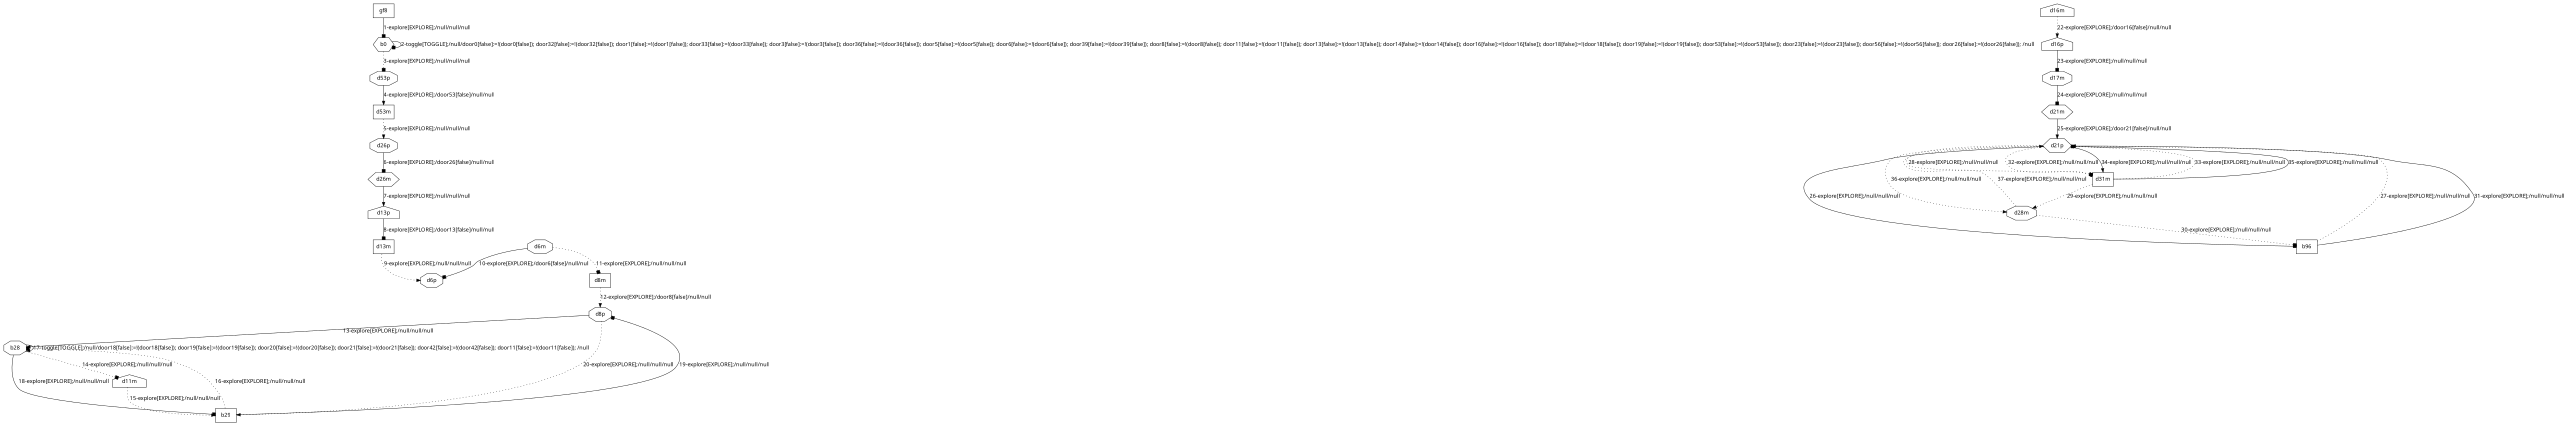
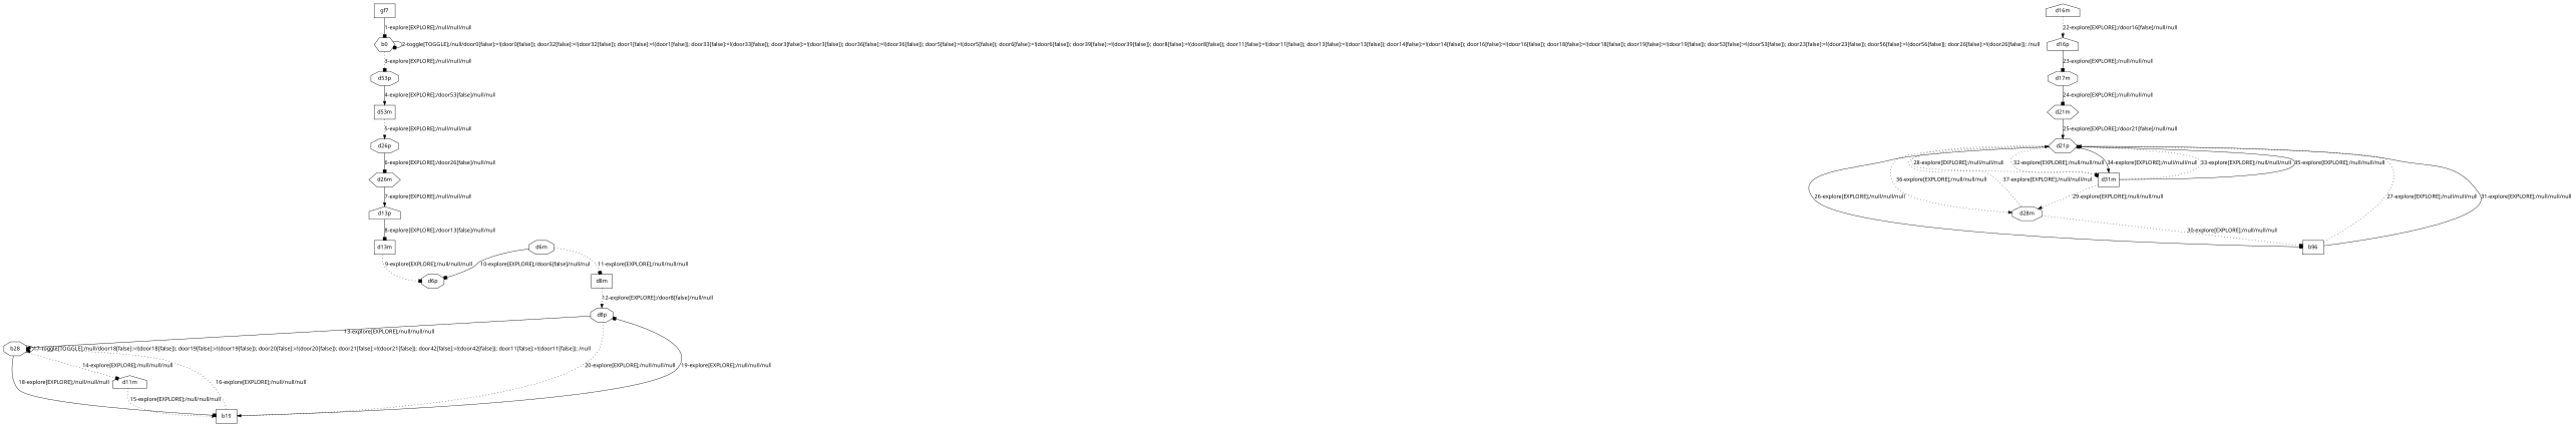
  digraph {
    fontname="Noto Sans"
    node [fontname="Noto Sans" shape=octagon]
    edge [arrowhead=box fontname="Noto Sans" style=solid]
-   gf8 [shape=box]
+   gf8 [shape=box label=gf7]
    b0 [shape=hexagon]
    d53p
    d53m [shape=box]
    d26p
    d26m [shape=hexagon]
    d13p [shape=house]
    d13m [shape=box]
    d6p
    d6m
    d8m [shape=box]
    d8p
    b28
-   b29 [shape=box]
+   b29 [shape=box label=b19]
    d11m [shape=house]
    d16m [shape=house]
    d16p [shape=house]
    d17m
    d21m [shape=hexagon]
    d21p [shape=hexagon]
    b96 [shape=box]
    d31m [shape=box]
    d28m
    gf8 -> b0 [label="1-explore[EXPLORE];/null/null/null"]
    b0 -> b0 [label="2-toggle[TOGGLE];/null/door0[false]:=!(door0[false]); door32[false]:=!(door32[false]); door1[false]:=!(door1[false]); door33[false]:=!(door33[false]); door3[false]:=!(door3[false]); door36[false]:=!(door36[false]); door5[false]:=!(door5[false]); door6[false]:=!(door6[false]); door39[false]:=!(door39[false]); door8[false]:=!(door8[false]); door11[false]:=!(door11[false]); door13[false]:=!(door13[false]); door14[false]:=!(door14[false]); door16[false]:=!(door16[false]); door18[false]:=!(door18[false]); door19[false]:=!(door19[false]); door53[false]:=!(door53[false]); door23[false]:=!(door23[false]); door56[false]:=!(door56[false]); door26[false]:=!(door26[false]); /null"]
    b0 -> d53p [label="3-explore[EXPLORE];/null/null/null" style=dotted]
    d53p -> d53m [arrowhead=normal label="4-explore[EXPLORE];/door53[false]/null/null"]
    d53m -> d26p [arrowhead=normal label="5-explore[EXPLORE];/null/null/null" style=dotted]
    d26p -> d26m [label="6-explore[EXPLORE];/door26[false]/null/null"]
    d26m -> d13p [arrowhead=normal label="7-explore[EXPLORE];/null/null/null"]
    d13p -> d13m [label="8-explore[EXPLORE];/door13[false]/null/null"]
-   d13m -> d6p [arrowhead=normal label="9-explore[EXPLORE];/null/null/null" style=dotted]
+   d13m -> d6p [label="9-explore[EXPLORE];/null/null/null" style=dotted]
    d6m -> d6p [label="10-explore[EXPLORE];/door6[false]/null/null"]
    d6m -> d8m [label="11-explore[EXPLORE];/null/null/null" style=dotted]
    d8m -> d8p [arrowhead=normal label="12-explore[EXPLORE];/door8[false]/null/null" style=dotted]
    d8p -> b28 [arrowhead=normal label="13-explore[EXPLORE];/null/null/null"]
    d8p -> b29 [arrowhead=normal label="20-explore[EXPLORE];/null/null/null" style=dotted]
    b28 -> b28 [arrowhead=normal label="17-toggle[TOGGLE];/null/door18[false]:=!(door18[false]); door19[false]:=!(door19[false]); door20[false]:=!(door20[false]); door21[false]:=!(door21[false]); door42[false]:=!(door42[false]); door11[false]:=!(door11[false]); /null"]
    b28 -> b29 [label="18-explore[EXPLORE];/null/null/null"]
    b28 -> d11m [label="14-explore[EXPLORE];/null/null/null" style=dotted]
    b29 -> d8p [label="19-explore[EXPLORE];/null/null/null"]
    b29 -> b28 [label="16-explore[EXPLORE];/null/null/null" style=dotted]
    d11m -> b29 [arrowhead=normal label="15-explore[EXPLORE];/null/null/null" style=dotted]
    d16m -> d16p [arrowhead=normal label="22-explore[EXPLORE];/door16[false]/null/null" style=dotted]
    d16p -> d17m [label="23-explore[EXPLORE];/null/null/null"]
    d17m -> d21m [label="24-explore[EXPLORE];/null/null/null"]
    d21m -> d21p [arrowhead=normal label="25-explore[EXPLORE];/door21[false]/null/null"]
    d21p -> b96 [label="26-explore[EXPLORE];/null/null/null"]
    d21p -> d31m [label="28-explore[EXPLORE];/null/null/null" style=dotted]
    d21p -> d31m [label="32-explore[EXPLORE];/null/null/null" style=dotted]
    d21p -> d31m [arrowhead=normal label="34-explore[EXPLORE];/null/null/null"]
    d21p -> d28m [arrowhead=normal label="36-explore[EXPLORE];/null/null/null" style=dotted]
    b96 -> d21p [arrowhead=normal label="27-explore[EXPLORE];/null/null/null" style=dotted]
    b96 -> d21p [arrowhead=normal label="31-explore[EXPLORE];/null/null/null"]
    d31m -> d21p [label="33-explore[EXPLORE];/null/null/null" style=dotted]
    d31m -> d21p [arrowhead=normal label="35-explore[EXPLORE];/null/null/null"]
    d31m -> d28m [arrowhead=normal label="29-explore[EXPLORE];/null/null/null" style=dotted]
    d28m -> d21p [arrowhead=normal label="37-explore[EXPLORE];/null/null/null" style=dotted]
    d28m -> b96 [label="30-explore[EXPLORE];/null/null/null" style=dotted]
  }
